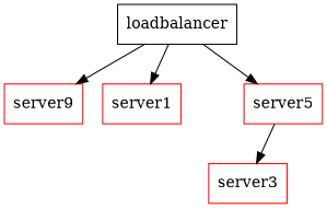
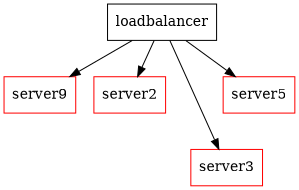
  digraph {
    node [shape=box color=red]
    n1 [label=loadbalancer color=""]
    n2 [label=server9]
-   n3 [label=server1]
+   n3 [label=server2]
    n4 [label=server3]
    n5 [label=server5]
    n1 -> n2
    n1 -> n3
-   n5 -> n4
+   n1 -> n4
    n1 -> n5
  }
